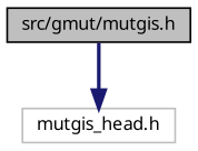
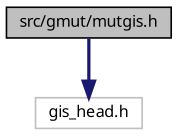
  digraph {
    node [fontname=Sans fontsize=10 shape=record style=filled]
    n1 [color=black fillcolor=grey75 fontcolor=black height=0.2 label="src/gmut/mutgis.h" width=0.4]
-   n2 [color=grey75 fillcolor=white height=0.2 label="mutgis_head.h" width=0.4]
+   n2 [color=grey75 fillcolor=white height=0.2 label="gis_head.h" width=0.4]
    n1 -> n2 [color=midnightblue fontname=Sans fontsize=10 labelfontname=Sans labelfontsize=10 style=bold]
  }
